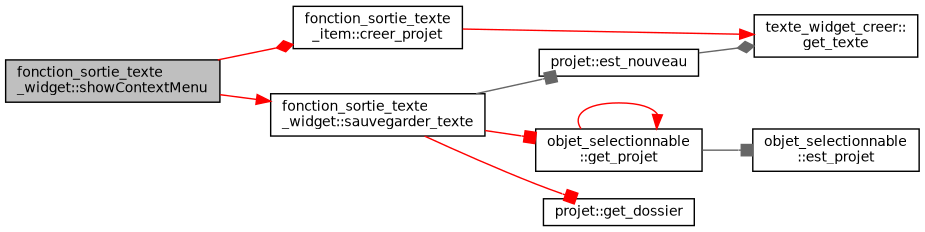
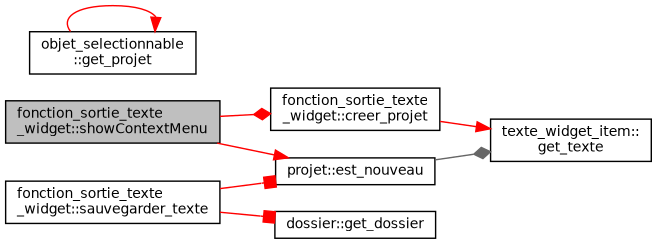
  digraph {
    rankdir=LR
    node [color=black fillcolor=white fontname=Helvetica fontsize=10 shape=record style=filled]
    edge [arrowhead=box color=red fontname=Helvetica fontsize=10 labelfontname=Helvetica labelfontsize=10 style=solid]
    n1 [fillcolor=grey75 fontcolor=black height=0.2 label="fonction_sortie_texte\l_widget::showContextMenu" width=0.4]
-   n2 [height=0.2 label="fonction_sortie_texte\l_item::creer_projet" width=0.4]
+   n2 [height=0.2 label="fonction_sortie_texte\l_widget::creer_projet" width=0.4]
    n3 [height=0.2 label="fonction_sortie_texte\l_widget::sauvegarder_texte" width=0.4]
-   n4 [height=0.2 label="texte_widget_creer::\lget_texte" width=0.4]
+   n4 [height=0.2 label="texte_widget_item::\lget_texte" width=0.4]
    n5 [height=0.2 label="objet_selectionnable\l::get_projet" width=0.4]
    n6 [height=0.2 label="projet::est_nouveau" width=0.4]
-   n7 [height=0.2 label="projet::get_dossier" width=0.4]
-   n8 [height=0.2 label="objet_selectionnable\l::est_projet" width=0.4]
+   n7 [height=0.2 label="dossier::get_dossier" width=0.4]
    n1 -> n2 [arrowhead=diamond]
-   n1 -> n3 [arrowhead=normal]
+   n1 -> n6 [arrowhead=normal]
    n2 -> n4 [arrowhead=normal]
-   n3 -> n5
-   n3 -> n6 [color=gray40]
+   n3 -> n6
    n3 -> n7
    n5 -> n5 [arrowhead=normal]
-   n5 -> n8 [color=gray40]
    n6 -> n4 [arrowhead=diamond color=gray40]
  }
